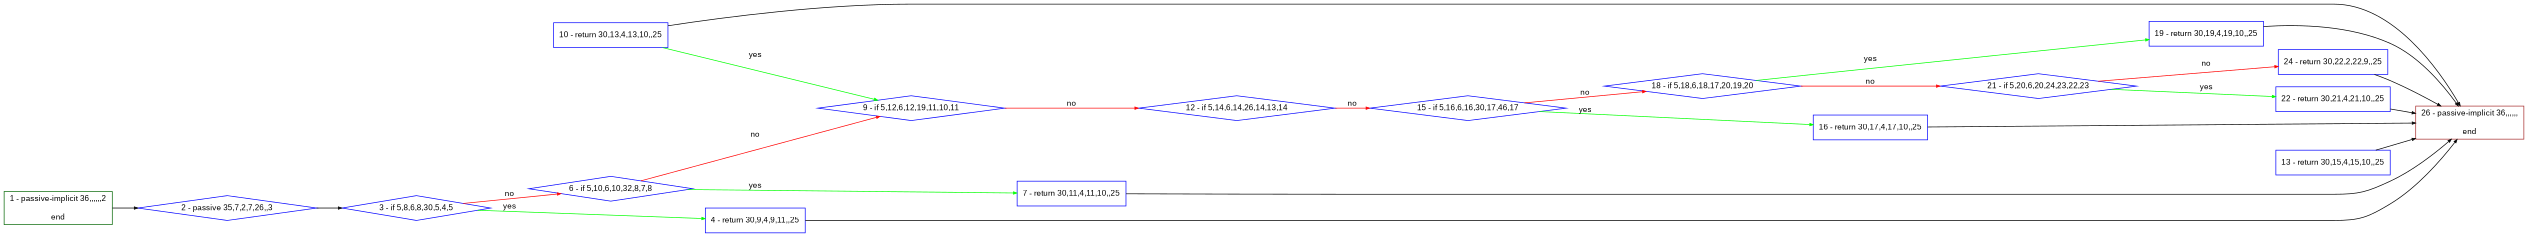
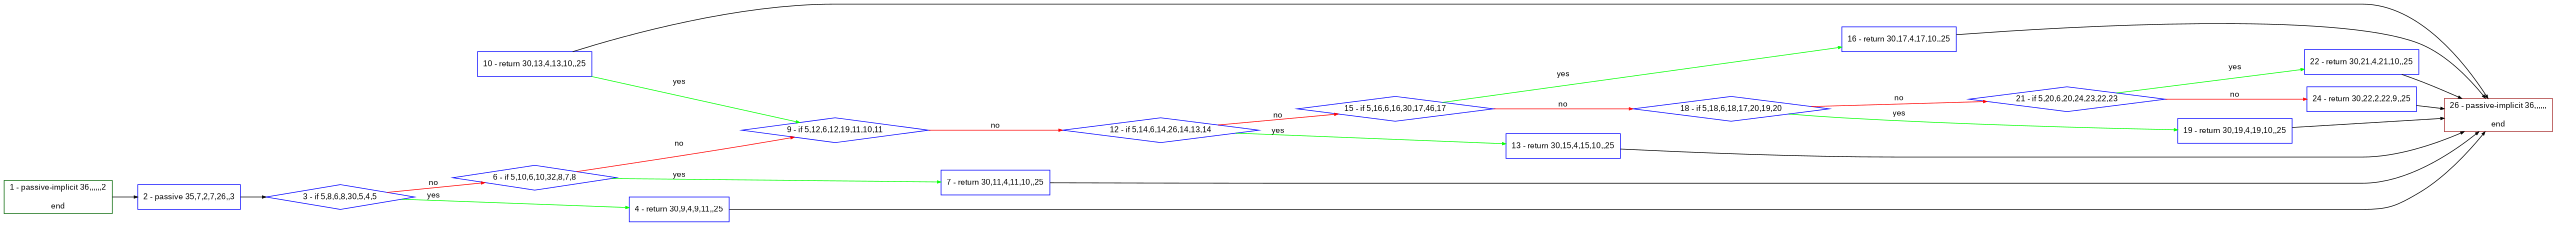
  digraph {
    bgcolor=white
    compound=true
    fillcolor="#FFFFCC"
    fontname=Arial
    fontsize=12
    pack=true
    packmode=clust
    rankdir=LR
    style="rounded,filled"
    node [color="#0000ff" compound=true fillcolor="#ffffff" fixedsize=false fontname=Arial fontsize=12 node_initialized=no shape=box style=filled]
    edge [arrowhead=normal arrowsize=0.5 arrowtail=none color="#000000" compound=true dir=forward fontcolor=black fontname=Arial fontsize=12]
-   n1 [label="2 - passive 35,7,2,7,26,,3" shape=diamond]
+   n1 [label="2 - passive 35,7,2,7,26,,3"]
    n2 [label="3 - if 5,8,6,8,30,5,4,5" shape=diamond]
    n3 [label="4 - return 30,9,4,9,11,,25"]
    n4 [label="6 - if 5,10,6,10,32,8,7,8" shape=diamond]
    n5 [color="#006400" label="1 - passive-implicit 36,,,,,,2\n\nend"]
    n6 [color="#a52a2a" label="26 - passive-implicit 36,,,,,,\n\nend"]
    n7 [label="7 - return 30,11,4,11,10,,25"]
    n8 [label="9 - if 5,12,6,12,19,11,10,11" shape=diamond]
    n9 [label="12 - if 5,14,6,14,26,14,13,14" shape=diamond]
    n10 [label="10 - return 30,13,4,13,10,,25"]
    n11 [label="13 - return 30,15,4,15,10,,25"]
    n12 [label="15 - if 5,16,6,16,30,17,46,17" shape=diamond]
    n13 [label="16 - return 30,17,4,17,10,,25"]
    n14 [label="18 - if 5,18,6,18,17,20,19,20" shape=diamond]
    n15 [label="19 - return 30,19,4,19,10,,25"]
    n16 [label="21 - if 5,20,6,20,24,23,22,23" shape=diamond]
    n17 [label="22 - return 30,21,4,21,10,,25"]
    n18 [label="24 - return 30,22,2,22,9,,25"]
    n1 -> n2
    n2 -> n3 [color="#00ff00" label=yes]
    n2 -> n4 [color="#ff0000" label=no]
    n3 -> n6
    n4 -> n7 [color="#00ff00" label=yes]
    n4 -> n8 [color="#ff0000" label=no]
    n5 -> n1
    n7 -> n6
    n8 -> n9 [color="#ff0000" label=no]
+   n9 -> n11 [color="#00ff00" label=yes]
    n9 -> n12 [color="#ff0000" label=no]
    n10 -> n6
    n10 -> n8 [color="#00ff00" label=yes]
    n11 -> n6
    n12 -> n13 [color="#00ff00" label=yes]
    n12 -> n14 [color="#ff0000" label=no]
    n13 -> n6
    n14 -> n15 [color="#00ff00" label=yes]
    n14 -> n16 [color="#ff0000" label=no]
    n15 -> n6
    n16 -> n17 [color="#00ff00" label=yes]
    n16 -> n18 [color="#ff0000" label=no]
    n17 -> n6
    n18 -> n6
  }
